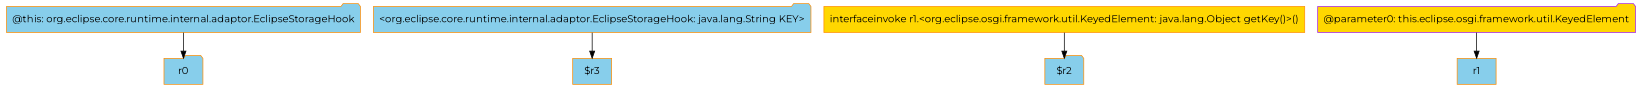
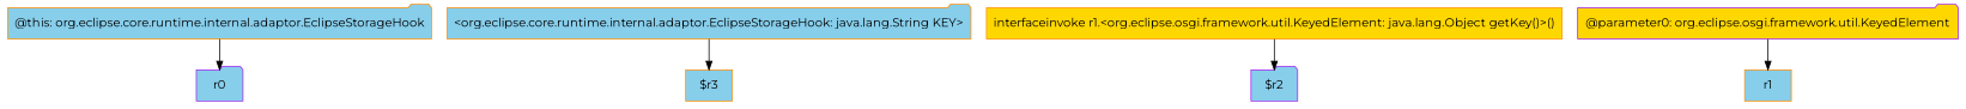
  digraph {
    fontname=Montserrat
    node [color=darkorange fillcolor=skyblue fontname=Montserrat shape=folder style=filled]
    edge [fontname=Montserrat]
    n1 [label="@this: org.eclipse.core.runtime.internal.adaptor.EclipseStorageHook"]
-   n2 [label=r0]
+   n2 [color=purple label=r0]
    n3 [label="<org.eclipse.core.runtime.internal.adaptor.EclipseStorageHook: java.lang.String KEY>"]
    n4 [label="$r3" shape=box]
    n5 [fillcolor=gold label="interfaceinvoke r1.<org.eclipse.osgi.framework.util.KeyedElement: java.lang.Object getKey()>()" shape=box]
-   n6 [label="$r2"]
-   n7 [color=purple fillcolor=gold label="@parameter0: this.eclipse.osgi.framework.util.KeyedElement"]
+   n6 [color=purple label="$r2"]
+   n7 [color=purple fillcolor=gold label="@parameter0: org.eclipse.osgi.framework.util.KeyedElement"]
    n8 [label=r1 shape=box]
    n1 -> n2
    n3 -> n4
    n5 -> n6
    n7 -> n8
  }
